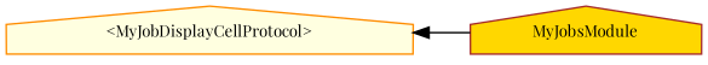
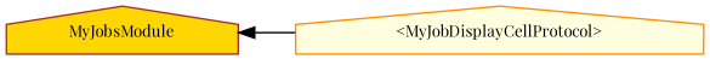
  digraph {
    rankdir=LR
    fontname="Playfair Display"
    node [fontname="Playfair Display" fontsize=10 shape=house style=filled]
    n1 [color=brown fillcolor=gold fontcolor=black height=0.2 label=MyJobsModule width=0.4]
    n2 [color=darkorange fillcolor=lightyellow height=0.2 label="\<MyJobDisplayCellProtocol\>" width=0.4]
-   n2 -> n1 [color=black dir=back fontname="Playfair Display" fontsize=10 labelfontname=Helvetica labelfontsize=10 style=solid]
+   n1 -> n2 [color=black dir=back fontname="Playfair Display" fontsize=10 labelfontname=Helvetica labelfontsize=10 style=solid]
  }
